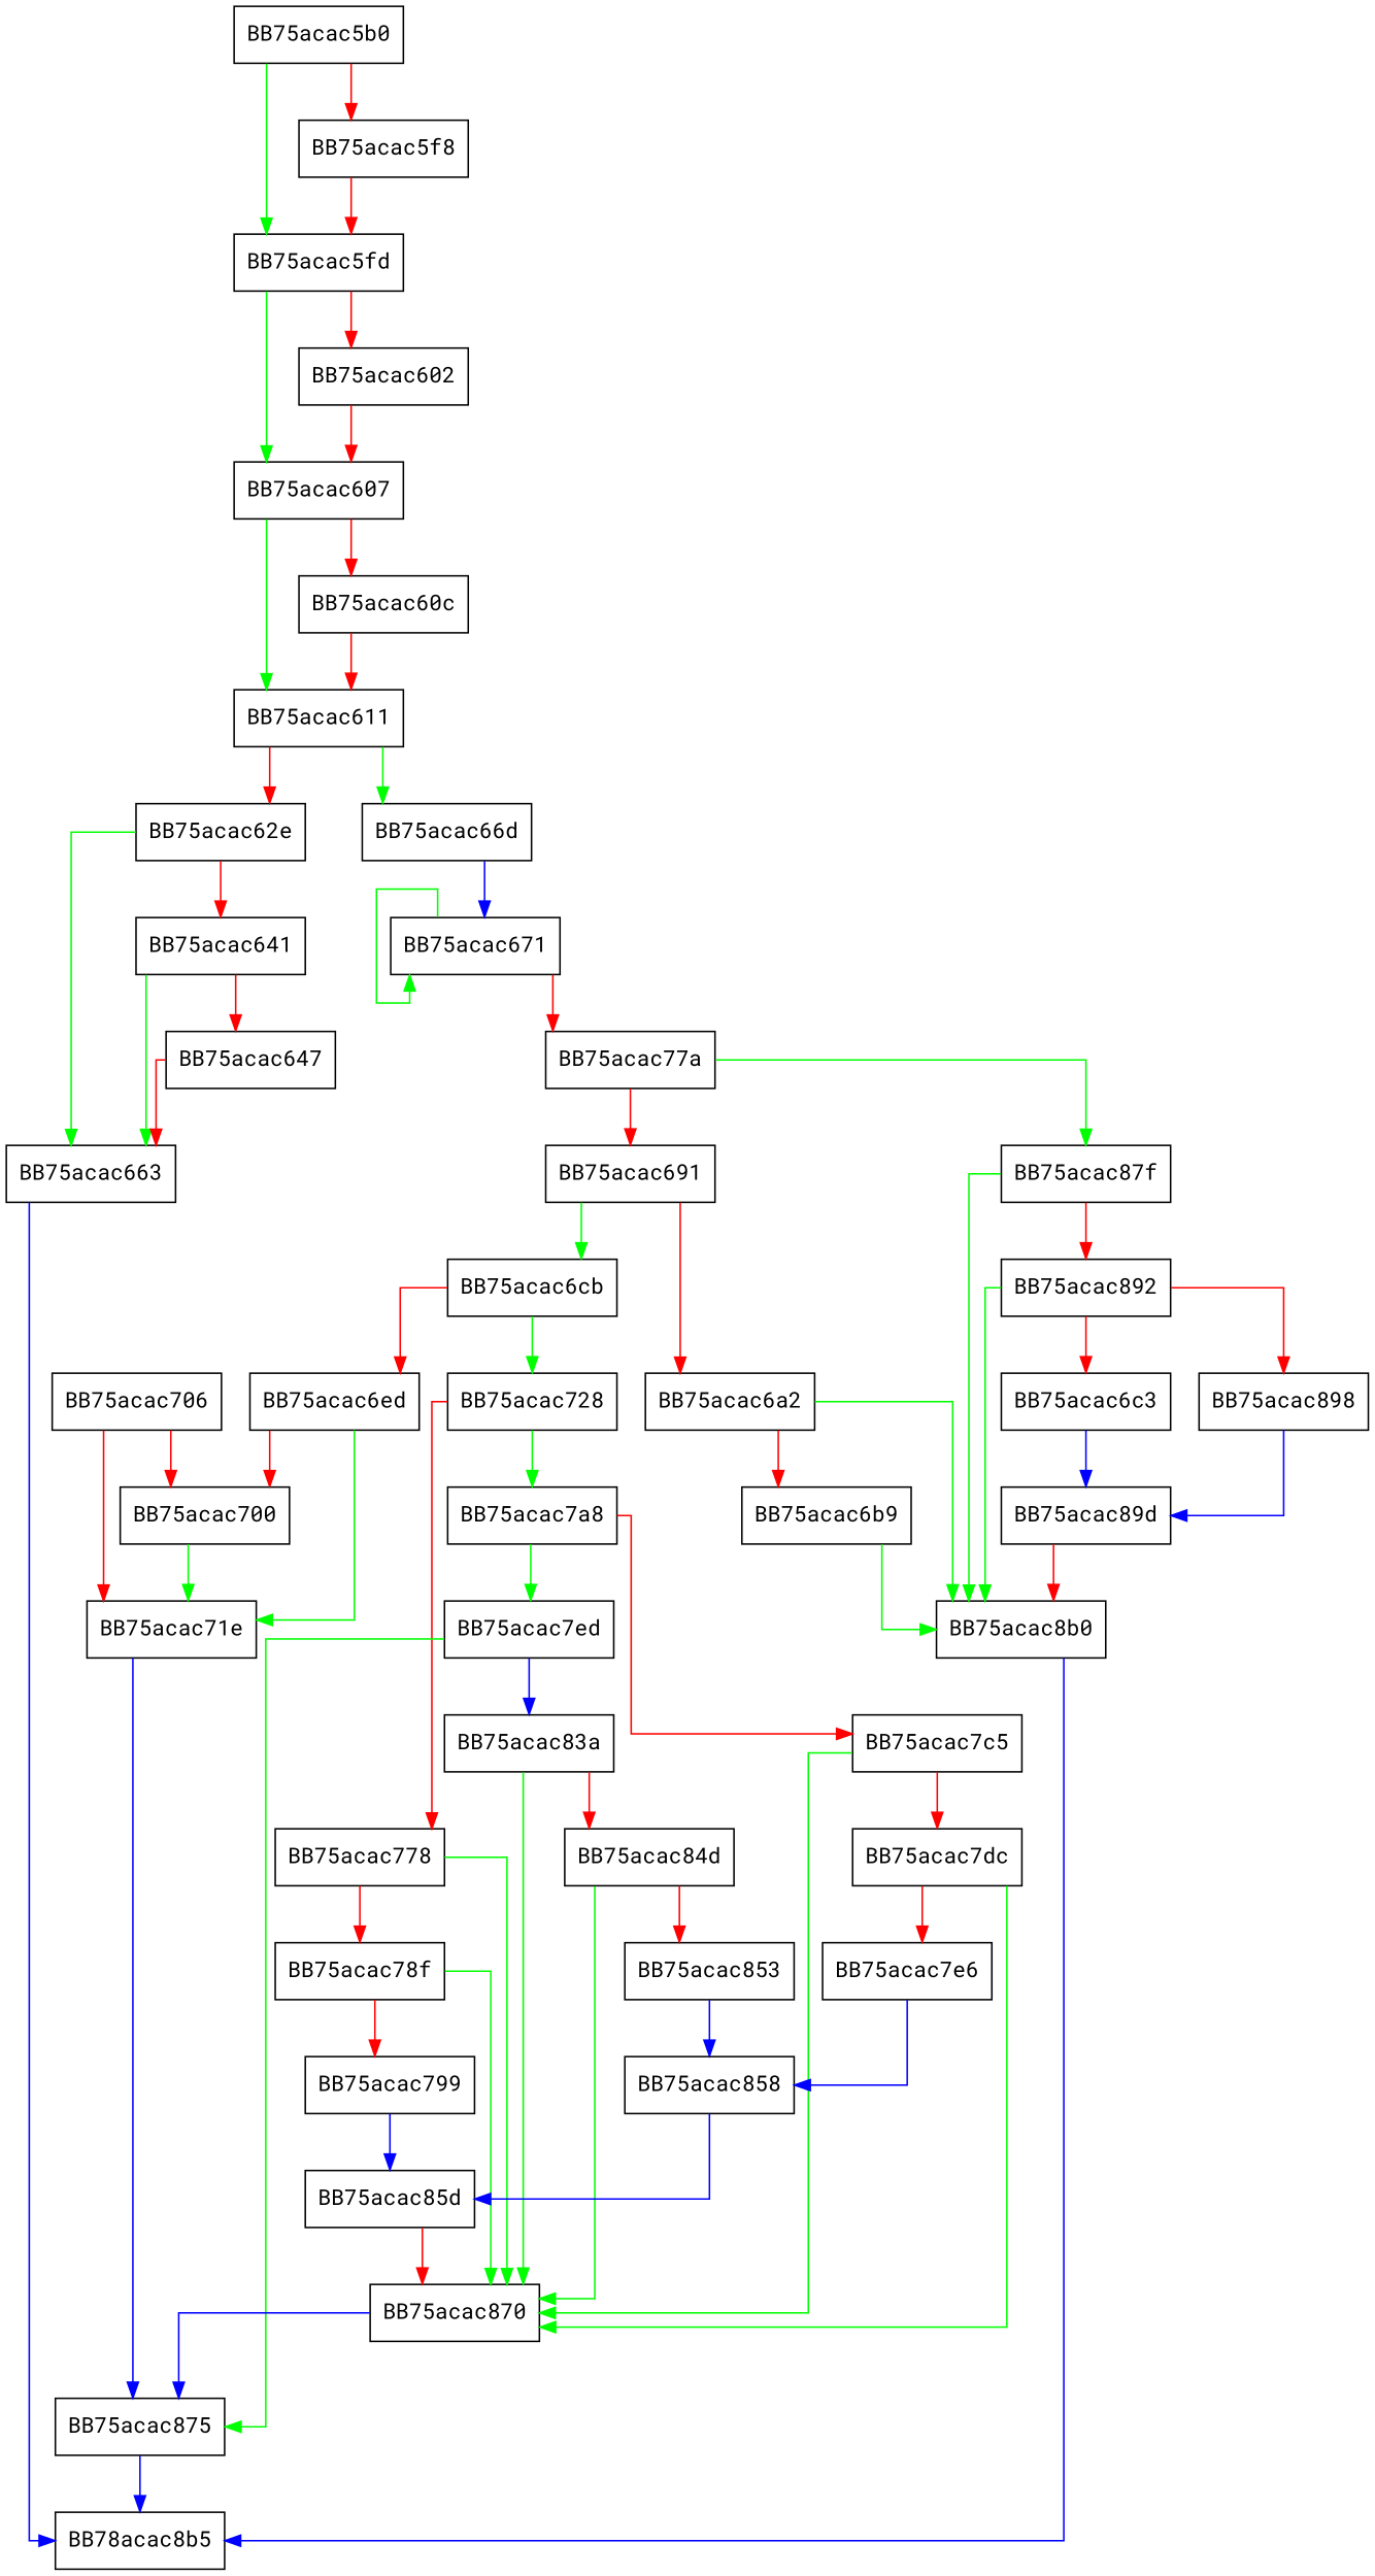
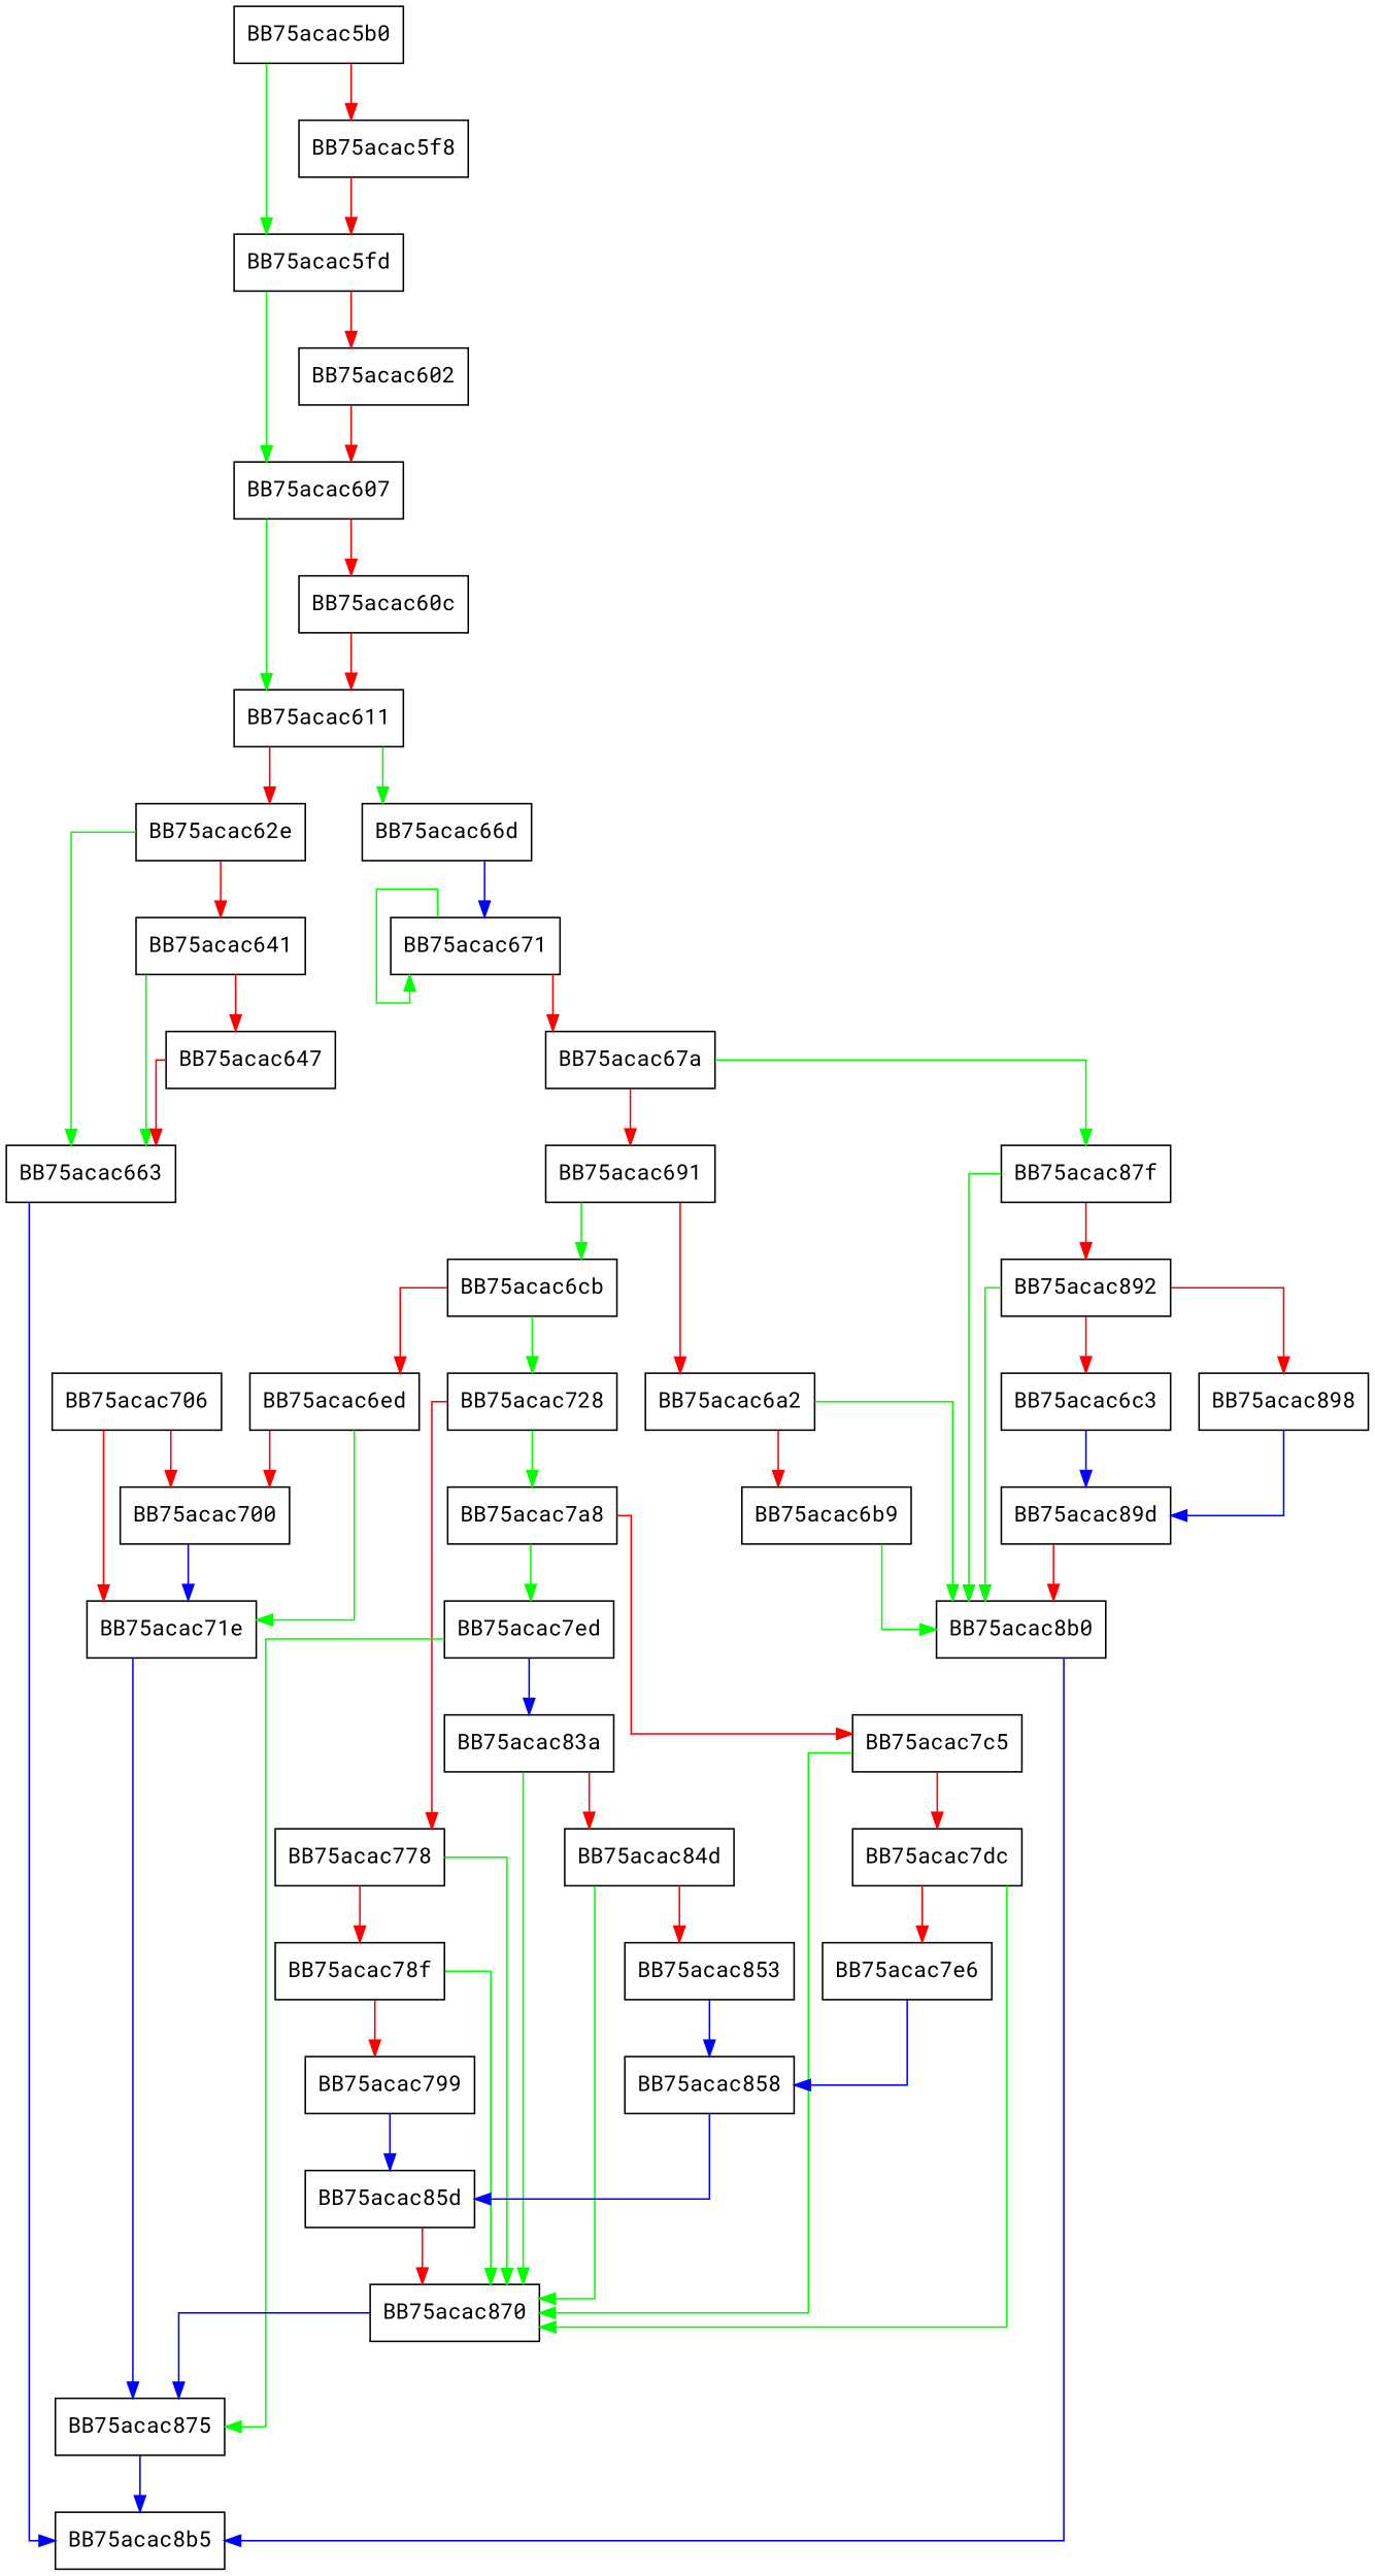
  digraph {
    fontname="Roboto Mono"
    splines=ortho
    node [fontname="Roboto Mono" shape=box]
    edge [color=red fontname="Roboto Mono"]
    BB75acac5b0
    BB75acac5fd
    BB75acac5f8
    BB75acac607
    BB75acac602
    BB75acac611
    BB75acac60c
    BB75acac66d
    BB75acac62e
    BB75acac671
    BB75acac663
    BB75acac641
-   BB75acac67a [label=BB75acac77a]
-   BB75acac8b5 [label=BB78acac8b5]
+   BB75acac67a
+   BB75acac8b5
    BB75acac647
    BB75acac87f
    BB75acac691
    BB75acac8b0
    BB75acac892
    BB75acac6cb
    BB75acac6a2
    BB75acac6c3
    BB75acac898
    BB75acac728
    BB75acac6ed
    BB75acac6b9
    BB75acac7a8
    BB75acac778
    BB75acac71e
    BB75acac700
    BB75acac89d
    BB75acac7ed
    BB75acac7c5
    BB75acac870
    BB75acac78f
    BB75acac875
    BB75acac706
    BB75acac83a
    BB75acac7dc
    BB75acac799
    BB75acac85d
    BB75acac84d
    BB75acac7e6
    BB75acac858
    BB75acac853
    BB75acac5b0 -> BB75acac5fd [color=green]
    BB75acac5b0 -> BB75acac5f8
    BB75acac5fd -> BB75acac607 [color=green]
    BB75acac5fd -> BB75acac602
    BB75acac5f8 -> BB75acac5fd
    BB75acac607 -> BB75acac611 [color=green]
    BB75acac607 -> BB75acac60c
    BB75acac602 -> BB75acac607
    BB75acac611 -> BB75acac66d [color=green]
    BB75acac611 -> BB75acac62e
    BB75acac60c -> BB75acac611
    BB75acac66d -> BB75acac671 [color=blue]
    BB75acac62e -> BB75acac663 [color=green]
    BB75acac62e -> BB75acac641
    BB75acac671 -> BB75acac671 [color=green]
    BB75acac671 -> BB75acac67a
    BB75acac663 -> BB75acac8b5 [color=blue]
    BB75acac641 -> BB75acac663 [color=green]
    BB75acac641 -> BB75acac647
    BB75acac67a -> BB75acac87f [color=green]
    BB75acac67a -> BB75acac691
    BB75acac647 -> BB75acac663
    BB75acac87f -> BB75acac8b0 [color=green]
    BB75acac87f -> BB75acac892
    BB75acac691 -> BB75acac6cb [color=green]
    BB75acac691 -> BB75acac6a2
    BB75acac8b0 -> BB75acac8b5 [color=blue]
    BB75acac892 -> BB75acac8b0 [color=green]
    BB75acac892 -> BB75acac6c3
    BB75acac892 -> BB75acac898
    BB75acac6cb -> BB75acac728 [color=green]
    BB75acac6cb -> BB75acac6ed
    BB75acac6a2 -> BB75acac8b0 [color=green]
    BB75acac6a2 -> BB75acac6b9
    BB75acac6c3 -> BB75acac89d [color=blue]
    BB75acac898 -> BB75acac89d [color=blue]
    BB75acac728 -> BB75acac7a8 [color=green]
    BB75acac728 -> BB75acac778
    BB75acac6ed -> BB75acac71e [color=green]
    BB75acac6ed -> BB75acac700
    BB75acac6b9 -> BB75acac8b0 [color=green]
    BB75acac7a8 -> BB75acac7ed [color=green]
    BB75acac7a8 -> BB75acac7c5
    BB75acac778 -> BB75acac870 [color=green]
    BB75acac778 -> BB75acac78f
    BB75acac71e -> BB75acac875 [color=blue]
-   BB75acac700 -> BB75acac71e [color=green]
+   BB75acac700 -> BB75acac71e [color=blue]
    BB75acac89d -> BB75acac8b0
    BB75acac7ed -> BB75acac875 [color=green]
    BB75acac7ed -> BB75acac83a [color=blue]
    BB75acac7c5 -> BB75acac870 [color=green]
    BB75acac7c5 -> BB75acac7dc
    BB75acac870 -> BB75acac875 [color=blue]
    BB75acac78f -> BB75acac870 [color=green]
    BB75acac78f -> BB75acac799
    BB75acac875 -> BB75acac8b5 [color=blue]
    BB75acac706 -> BB75acac71e
    BB75acac706 -> BB75acac700
    BB75acac83a -> BB75acac870 [color=green]
    BB75acac83a -> BB75acac84d
    BB75acac7dc -> BB75acac870 [color=green]
    BB75acac7dc -> BB75acac7e6
    BB75acac799 -> BB75acac85d [color=blue]
    BB75acac85d -> BB75acac870
    BB75acac84d -> BB75acac870 [color=green]
    BB75acac84d -> BB75acac853
    BB75acac7e6 -> BB75acac858 [color=blue]
    BB75acac858 -> BB75acac85d [color=blue]
    BB75acac853 -> BB75acac858 [color=blue]
  }
